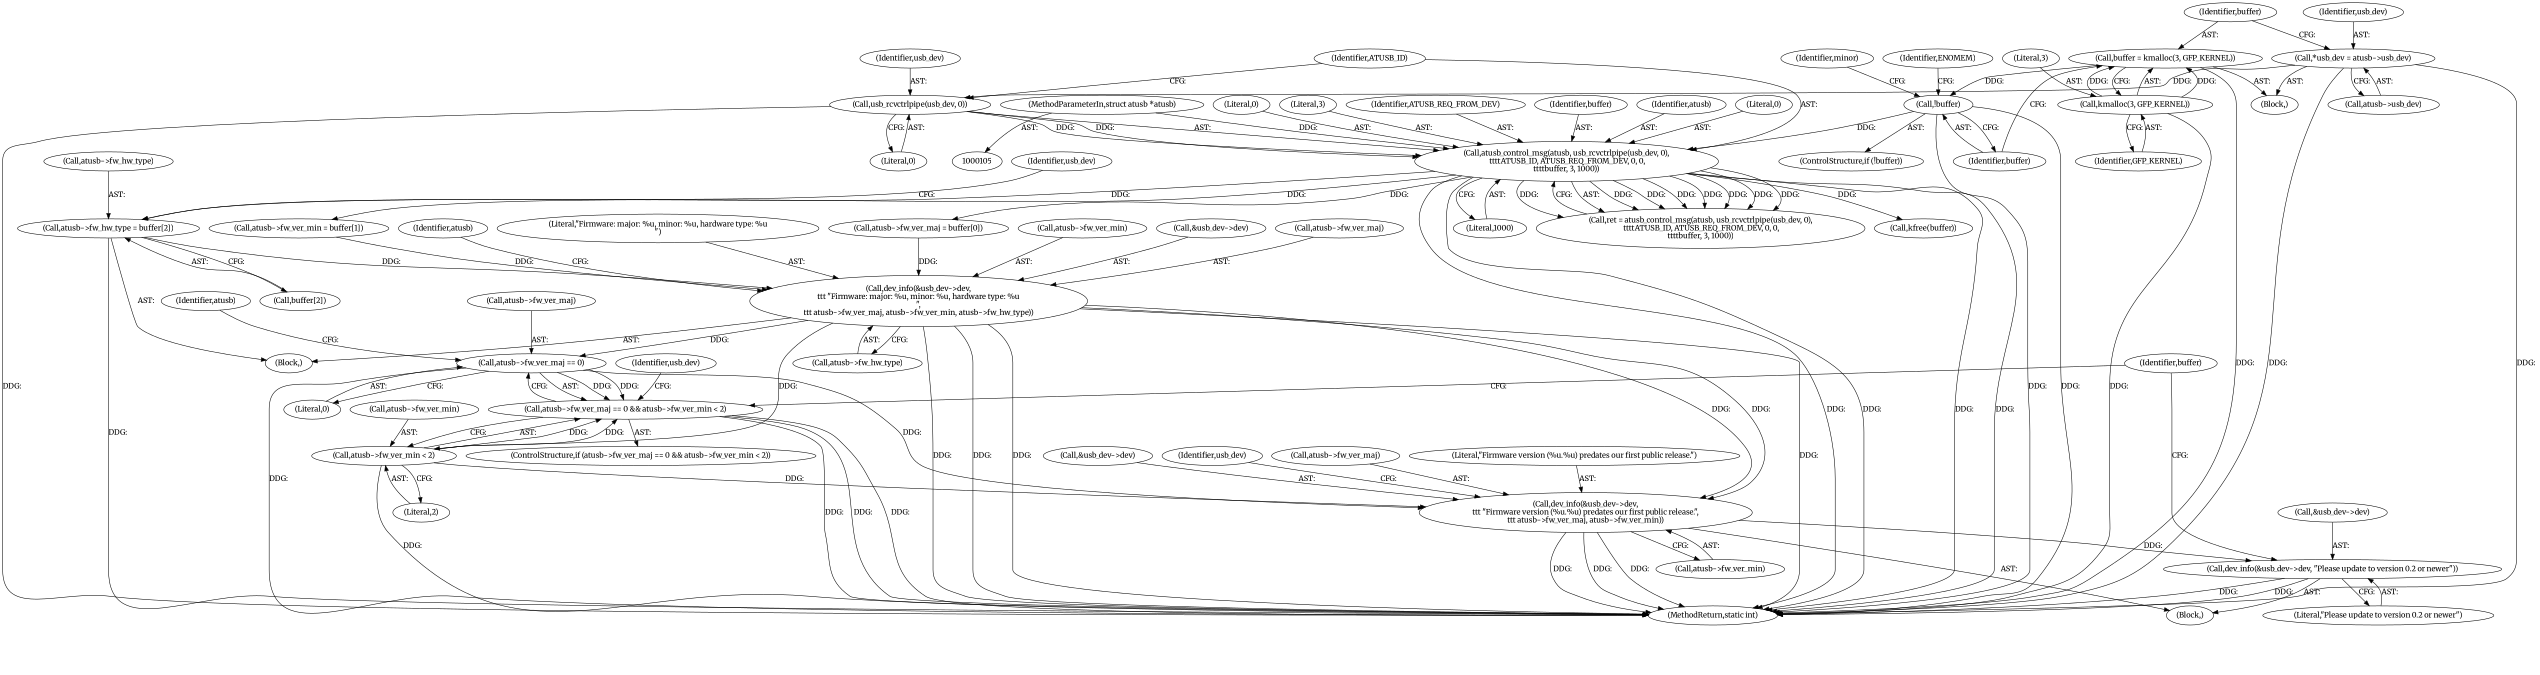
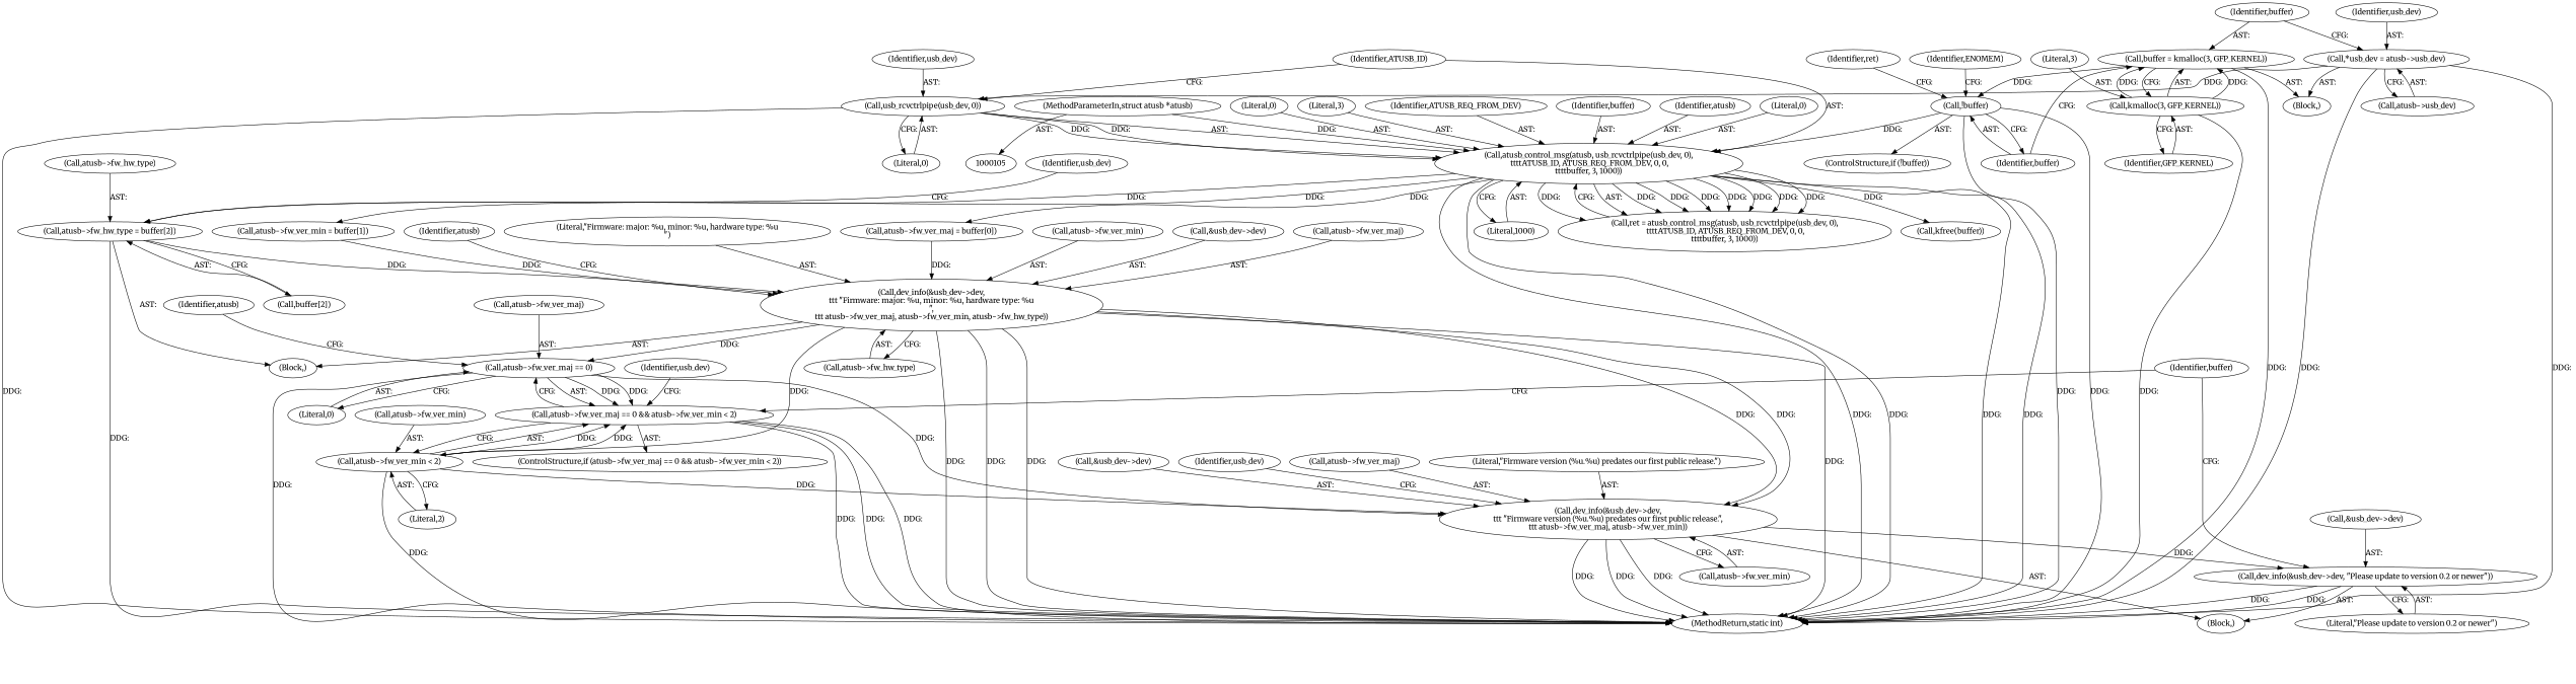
  digraph {
    fontname=Merriweather
    node [fontname=Merriweather]
    edge [fontname=Merriweather]
    n1 [label="(Call,atusb->fw_hw_type = buffer[2])"]
    n2 [label="(Call,dev_info(&usb_dev->dev,\n\t\t\t \"Firmware: major: %u, minor: %u, hardware type: %u\n\",\n\t\t\t atusb->fw_ver_maj, atusb->fw_ver_min, atusb->fw_hw_type))"]
    n3 [label="(MethodReturn,static int)"]
    n4 [label="(Block,)"]
    n5 [label="(Call,buffer[2])"]
    n6 [label="(Call,atusb->fw_ver_maj == 0)"]
    n7 [label="(Call,dev_info(&usb_dev->dev,\n\t\t\t \"Firmware version (%u.%u) predates our first public release.\",\n\t\t\t atusb->fw_ver_maj, atusb->fw_ver_min))"]
    n8 [label="(Call,atusb->fw_ver_min < 2)"]
    n9 [label="(Call,atusb->fw_hw_type)"]
    n10 [label="(Call,atusb_control_msg(atusb, usb_rcvctrlpipe(usb_dev, 0),\n \t\t\t\tATUSB_ID, ATUSB_REQ_FROM_DEV, 0, 0,\n\t\t\t\tbuffer, 3, 1000))"]
    n11 [label="(Call,atusb->fw_ver_maj = buffer[0])"]
    n12 [label="(Literal,1000)"]
    n13 [label="(Call,ret = atusb_control_msg(atusb, usb_rcvctrlpipe(usb_dev, 0),\n \t\t\t\tATUSB_ID, ATUSB_REQ_FROM_DEV, 0, 0,\n\t\t\t\tbuffer, 3, 1000))"]
    n14 [label="(Call,atusb->fw_ver_min = buffer[1])"]
    n15 [label="(Call,kfree(buffer))"]
    n16 [label="(MethodParameterIn,struct atusb *atusb)"]
    n17 [label=1000105]
    n18 [label="(Call,usb_rcvctrlpipe(usb_dev, 0))"]
    n19 [label="(Literal,0)"]
    n20 [label="(Call,*usb_dev = atusb->usb_dev)"]
    n21 [label="(Call,atusb->usb_dev)"]
    n22 [label="(Block,)"]
    n23 [label="(Call,!buffer)"]
    n24 [label="(ControlStructure,if (!buffer))"]
    n25 [label="(Identifier,buffer)"]
    n26 [label="(Call,buffer = kmalloc(3, GFP_KERNEL))"]
    n27 [label="(Call,kmalloc(3, GFP_KERNEL))"]
    n28 [label="(Identifier,GFP_KERNEL)"]
    n29 [label="(Call,atusb->fw_ver_maj == 0 && atusb->fw_ver_min < 2)"]
    n30 [label="(Literal,0)"]
    n31 [label="(Call,dev_info(&usb_dev->dev, \"Please update to version 0.2 or newer\"))"]
    n32 [label="(Block,)"]
    n33 [label="(Call,atusb->fw_ver_min)"]
    n34 [label="(Literal,2)"]
    n35 [label="(ControlStructure,if (atusb->fw_ver_maj == 0 && atusb->fw_ver_min < 2))"]
    n36 [label="(Literal,\"Please update to version 0.2 or newer\")"]
    n37 [label="(Identifier,ATUSB_ID)"]
    n38 [label="(Identifier,usb_dev)"]
    n39 [label="(Identifier,usb_dev)"]
    n40 [label="(Identifier,atusb)"]
    n41 [label="(Call,&usb_dev->dev)"]
    n42 [label="(Call,atusb->fw_hw_type)"]
    n43 [label="(Call,atusb->fw_ver_maj)"]
    n44 [label="(Literal,3)"]
    n45 [label="(Identifier,usb_dev)"]
    n46 [label="(Identifier,usb_dev)"]
    n47 [label="(Literal,\"Firmware version (%u.%u) predates our first public release.\")"]
-   n48 [label="(Identifier,minor)"]
+   n48 [label="(Identifier,ret)"]
    n49 [label="(Literal,0)"]
    n50 [label="(Identifier,buffer)"]
    n51 [label="(Literal,3)"]
    n52 [label="(Call,atusb->fw_ver_min)"]
    n53 [label="(Literal,\"Firmware: major: %u, minor: %u, hardware type: %u\n\")"]
    n54 [label="(Identifier,ATUSB_REQ_FROM_DEV)"]
    n55 [label="(Identifier,atusb)"]
    n56 [label="(Identifier,usb_dev)"]
    n57 [label="(Call,atusb->fw_ver_min)"]
    n58 [label="(Call,&usb_dev->dev)"]
    n59 [label="(Identifier,buffer)"]
    n60 [label="(Call,atusb->fw_ver_maj)"]
    n61 [label="(Identifier,buffer)"]
    n62 [label="(Identifier,ENOMEM)"]
    n63 [label="(Call,&usb_dev->dev)"]
    n64 [label="(Call,atusb->fw_ver_maj)"]
    n65 [label="(Identifier,atusb)"]
    n66 [label="(Literal,0)"]
    n1 -> n2 [label="DDG: "]
    n1 -> n3 [label="DDG: "]
    n1 -> n4 [label="AST: "]
    n1 -> n5 [label="CFG: "]
    n2 -> n3 [label="DDG: "]
    n2 -> n3 [label="DDG: "]
    n2 -> n3 [label="DDG: "]
    n2 -> n3 [label="DDG: "]
    n2 -> n4 [label="AST: "]
    n2 -> n6 [label="DDG: "]
    n2 -> n7 [label="DDG: "]
    n2 -> n7 [label="DDG: "]
    n2 -> n8 [label="DDG: "]
    n2 -> n9 [label="CFG: "]
    n5 -> n1 [label="AST: "]
    n6 -> n3 [label="DDG: "]
    n6 -> n7 [label="DDG: "]
    n6 -> n29 [label="AST: "]
    n6 -> n29 [label="DDG: "]
    n6 -> n29 [label="DDG: "]
    n6 -> n30 [label="CFG: "]
    n7 -> n3 [label="DDG: "]
    n7 -> n3 [label="DDG: "]
    n7 -> n3 [label="DDG: "]
    n7 -> n31 [label="DDG: "]
    n7 -> n32 [label="AST: "]
    n7 -> n33 [label="CFG: "]
    n8 -> n3 [label="DDG: "]
    n8 -> n7 [label="DDG: "]
    n8 -> n29 [label="AST: "]
    n8 -> n29 [label="DDG: "]
    n8 -> n29 [label="DDG: "]
    n8 -> n34 [label="CFG: "]
    n9 -> n2 [label="AST: "]
    n10 -> n1 [label="DDG: "]
    n10 -> n3 [label="DDG: "]
    n10 -> n3 [label="DDG: "]
    n10 -> n3 [label="DDG: "]
    n10 -> n3 [label="DDG: "]
    n10 -> n11 [label="DDG: "]
    n10 -> n12 [label="CFG: "]
    n10 -> n13 [label="AST: "]
    n10 -> n13 [label="DDG: "]
    n10 -> n13 [label="DDG: "]
    n10 -> n13 [label="DDG: "]
    n10 -> n13 [label="DDG: "]
    n10 -> n13 [label="DDG: "]
    n10 -> n13 [label="DDG: "]
    n10 -> n13 [label="DDG: "]
    n10 -> n13 [label="DDG: "]
    n10 -> n14 [label="DDG: "]
    n10 -> n15 [label="DDG: "]
    n11 -> n2 [label="DDG: "]
    n12 -> n10 [label="AST: "]
    n13 -> n10 [label="CFG: "]
    n14 -> n2 [label="DDG: "]
    n16 -> n10 [label="DDG: "]
    n16 -> n17 [label="AST: "]
    n18 -> n3 [label="DDG: "]
    n18 -> n10 [label="AST: "]
    n18 -> n10 [label="DDG: "]
    n18 -> n10 [label="DDG: "]
    n18 -> n19 [label="CFG: "]
    n19 -> n18 [label="AST: "]
    n20 -> n3 [label="DDG: "]
    n20 -> n3 [label="DDG: "]
    n20 -> n18 [label="DDG: "]
    n20 -> n21 [label="CFG: "]
    n20 -> n22 [label="AST: "]
    n21 -> n20 [label="AST: "]
    n23 -> n3 [label="DDG: "]
    n23 -> n3 [label="DDG: "]
    n23 -> n10 [label="DDG: "]
    n23 -> n24 [label="AST: "]
    n23 -> n25 [label="CFG: "]
    n25 -> n23 [label="AST: "]
    n25 -> n26 [label="CFG: "]
    n26 -> n3 [label="DDG: "]
    n26 -> n22 [label="AST: "]
    n26 -> n23 [label="DDG: "]
    n26 -> n27 [label="CFG: "]
    n27 -> n3 [label="DDG: "]
    n27 -> n26 [label="AST: "]
    n27 -> n26 [label="DDG: "]
    n27 -> n26 [label="DDG: "]
    n27 -> n28 [label="CFG: "]
    n28 -> n27 [label="AST: "]
    n29 -> n3 [label="DDG: "]
    n29 -> n3 [label="DDG: "]
    n29 -> n3 [label="DDG: "]
    n29 -> n6 [label="CFG: "]
    n29 -> n8 [label="CFG: "]
    n29 -> n35 [label="AST: "]
    n30 -> n6 [label="AST: "]
    n31 -> n3 [label="DDG: "]
    n31 -> n3 [label="DDG: "]
    n31 -> n32 [label="AST: "]
    n31 -> n36 [label="CFG: "]
    n33 -> n7 [label="AST: "]
    n34 -> n8 [label="AST: "]
    n36 -> n31 [label="AST: "]
    n37 -> n10 [label="AST: "]
    n37 -> n18 [label="CFG: "]
    n38 -> n7 [label="CFG: "]
    n39 -> n20 [label="AST: "]
    n40 -> n2 [label="CFG: "]
    n41 -> n31 [label="AST: "]
    n42 -> n1 [label="AST: "]
    n43 -> n7 [label="AST: "]
    n44 -> n27 [label="AST: "]
    n45 -> n29 [label="CFG: "]
    n46 -> n1 [label="CFG: "]
    n47 -> n7 [label="AST: "]
    n48 -> n23 [label="CFG: "]
    n49 -> n10 [label="AST: "]
    n50 -> n20 [label="CFG: "]
    n50 -> n26 [label="AST: "]
    n51 -> n10 [label="AST: "]
    n52 -> n8 [label="AST: "]
    n53 -> n2 [label="AST: "]
    n54 -> n10 [label="AST: "]
    n55 -> n6 [label="CFG: "]
    n56 -> n18 [label="AST: "]
    n57 -> n2 [label="AST: "]
    n58 -> n7 [label="AST: "]
    n59 -> n29 [label="CFG: "]
    n59 -> n31 [label="CFG: "]
    n60 -> n6 [label="AST: "]
    n61 -> n10 [label="AST: "]
    n62 -> n23 [label="CFG: "]
    n63 -> n2 [label="AST: "]
    n64 -> n2 [label="AST: "]
    n65 -> n10 [label="AST: "]
    n66 -> n10 [label="AST: "]
  }
